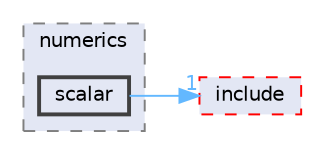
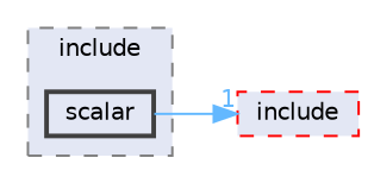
  digraph {
    compound=true
    rankdir=LR
    node [fillcolor="#e3e7f4" fontname=Helvetica fontsize=10 shape=box]
    n1 [color=grey25 height=0.2 label=scalar style="filled,bold" width=0.4]
    n2 [color=red height=0.2 label=include style="filled,dashed" width=0.4]
    subgraph cluster_1 {
      bgcolor="#e3e7f4"
      fontname=Helvetica
      fontsize=10
-     label=numerics
+     label=include
      pencolor=grey50
      style="filled,dashed"
      n1
    }
    n1 -> n2 [color=steelblue1 fontcolor=steelblue1 fontname=Helvetica fontsize=10 headlabel=1 labeldistance=1.5 labelfontname=Helvetica labelfontsize=10]
  }
